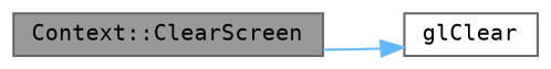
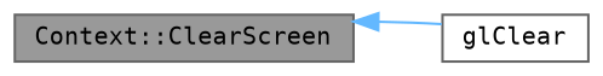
  digraph {
    rankdir=LR
    node [fontname=Terminal fontsize=10 shape=box style=filled]
    n1 [color=gray40 fillcolor=grey60 fontcolor=black height=0.2 label="Context::ClearScreen" width=0.4]
    n2 [color=grey40 fillcolor=white height=0.2 label=glClear width=0.4]
-   n1 -> n2 [color=steelblue1 fontname=Terminal fontsize=10 labelfontname=Helvetica labelfontsize=10 style=solid]
+   n2 -> n1 [color=steelblue1 fontname=Terminal fontsize=10 labelfontname=Helvetica labelfontsize=10 style=solid]
  }
